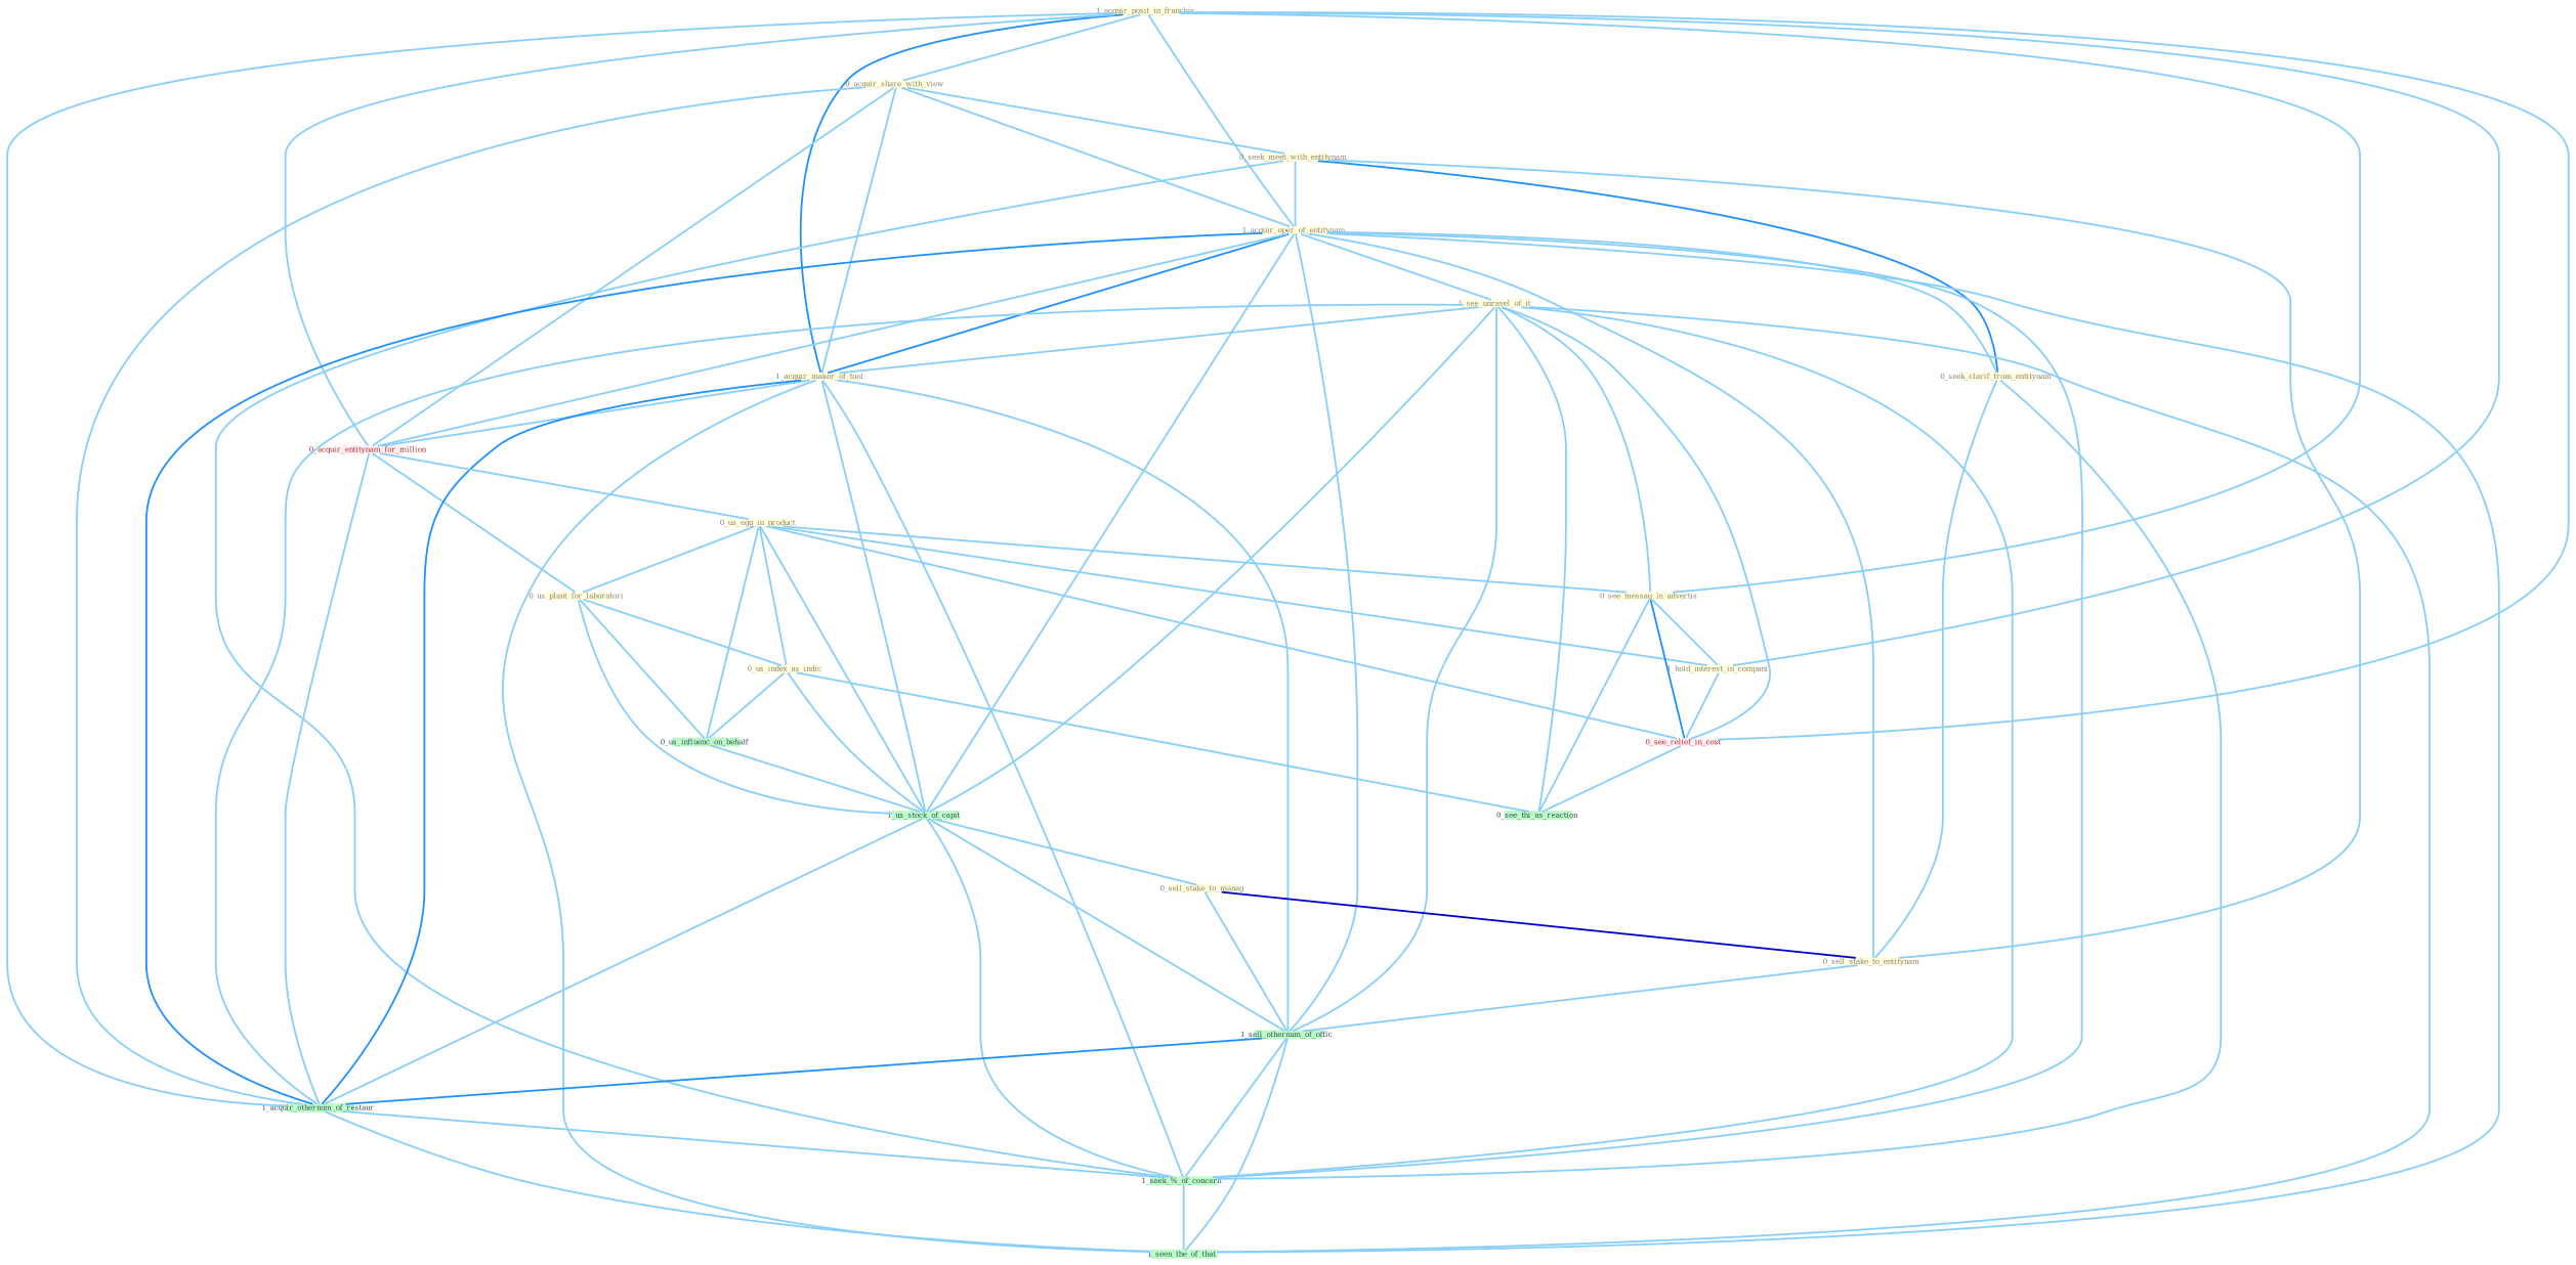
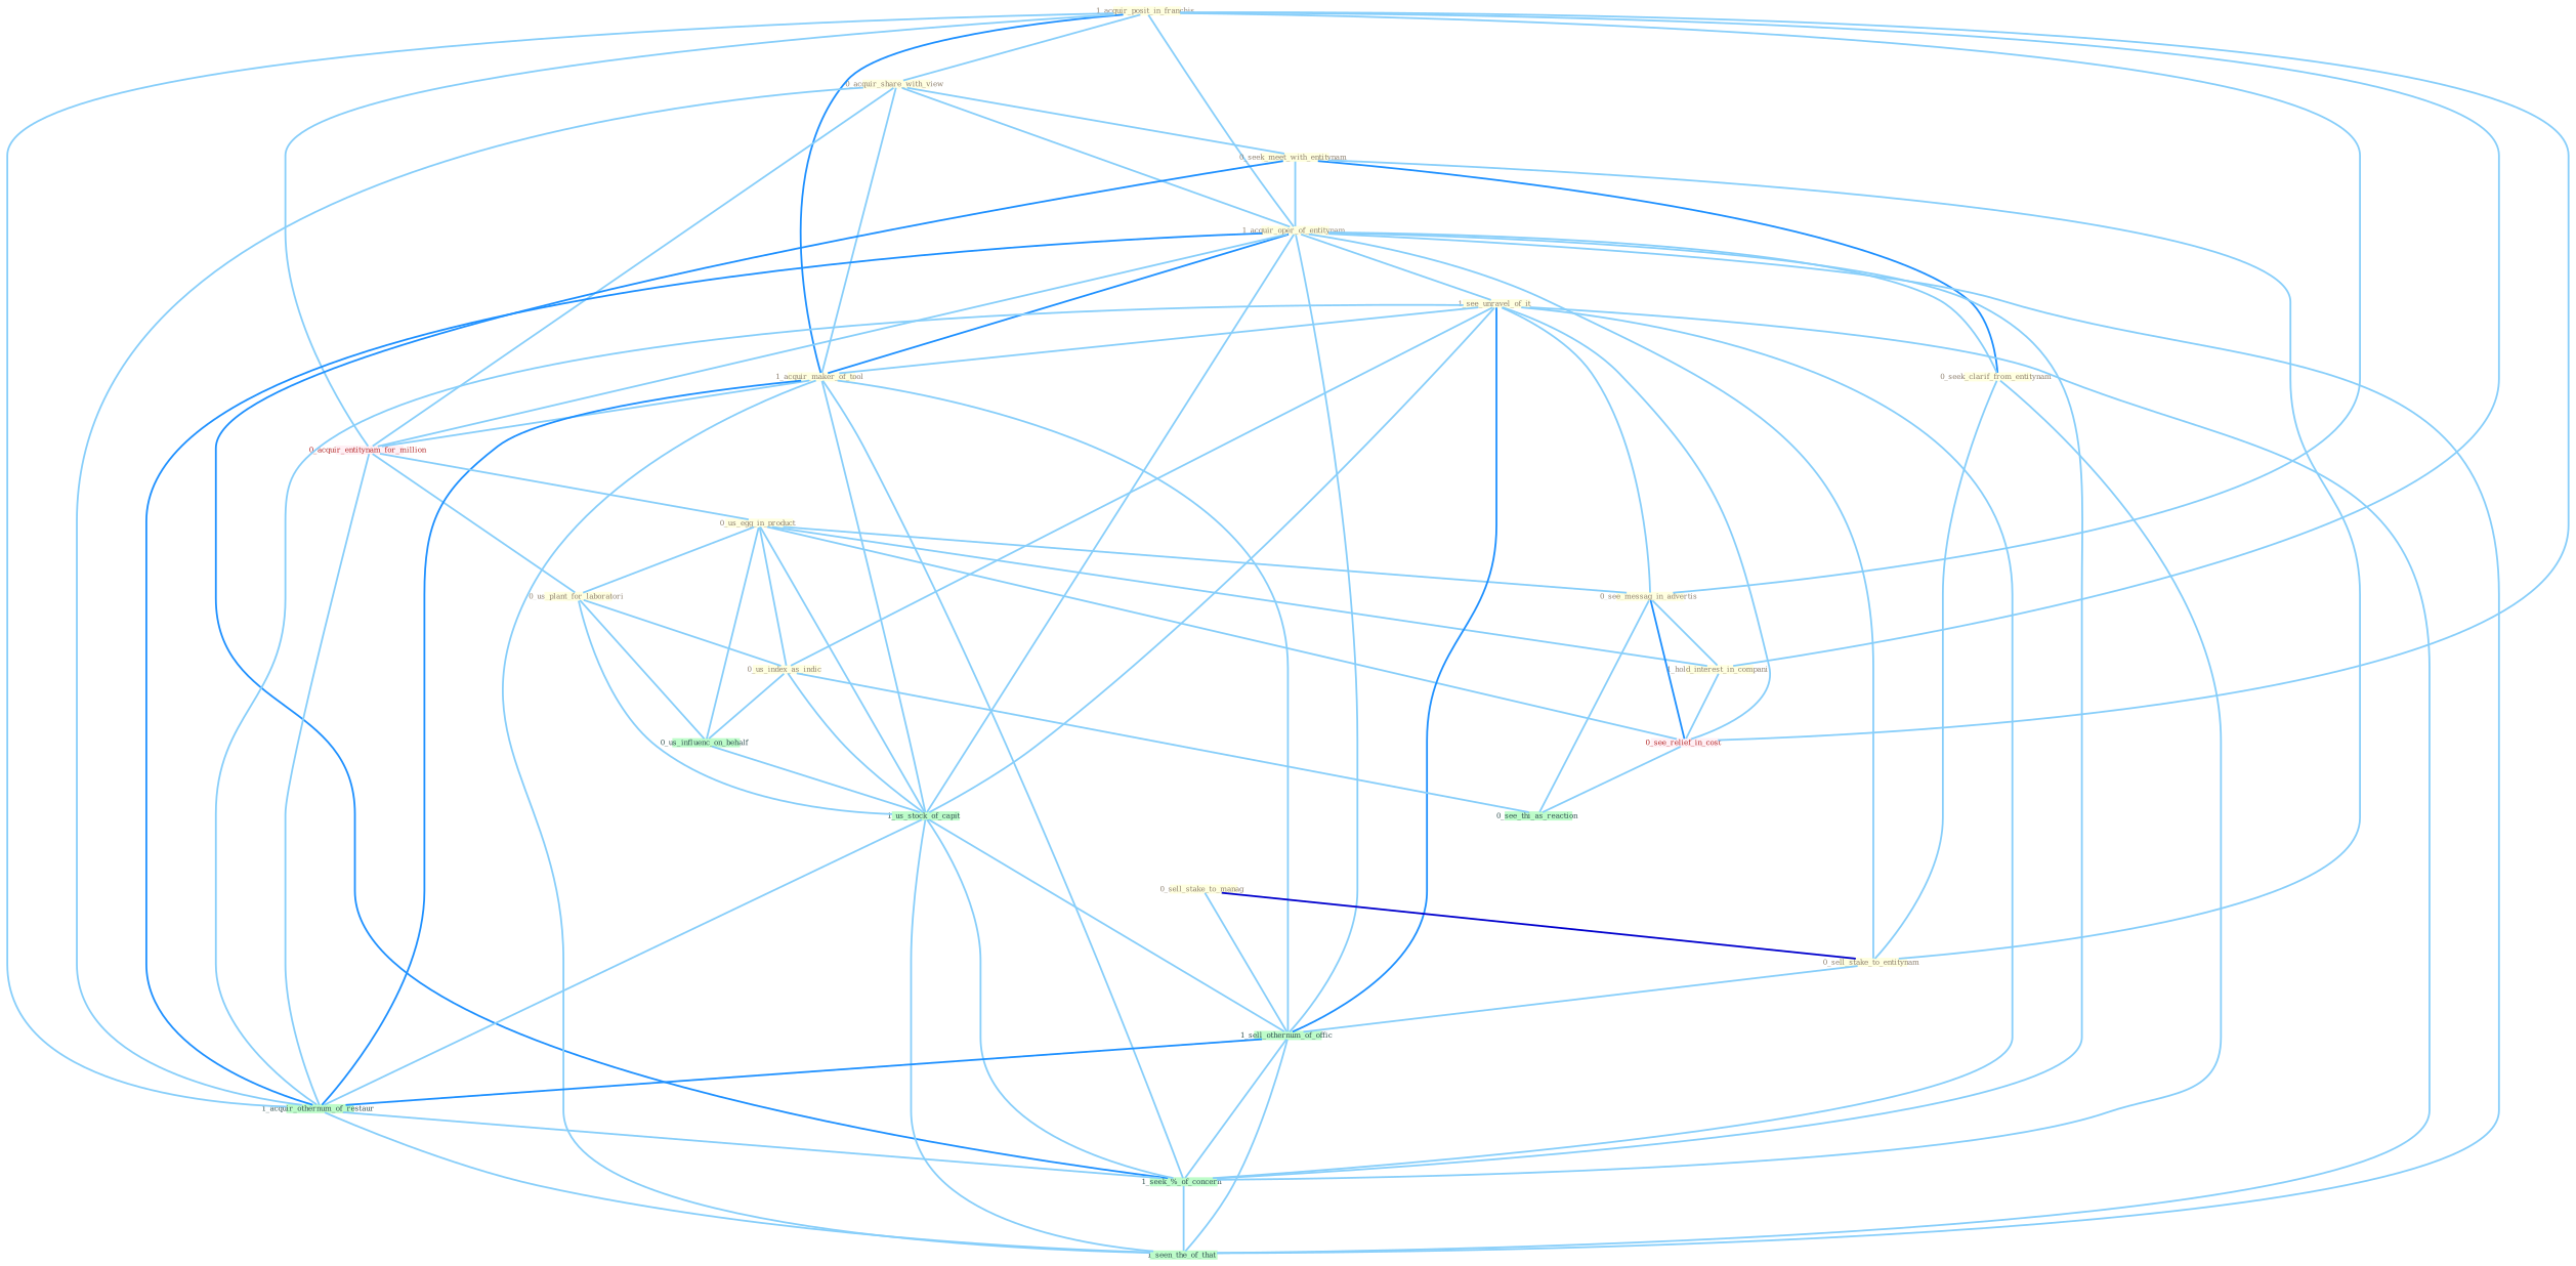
  graph {
    node [color="#ffffe0" fixedsize=true fontcolor="#8b7d6b" fontsize=4 shape=polygon style=filled]
    edge [color="#87cefa" w=1]
    "1_acquir_posit_in_franchis " [height=.06 width=.5]
    "0_us_egg_in_product " [height=.06 width=.5]
    "0_acquir_share_with_view " [height=.06 width=.5]
    "0_seek_meet_with_entitynam " [height=.06 width=.5]
    "1_acquir_oper_of_entitynam " [height=.06 width=.5]
    "1_see_unravel_of_it " [height=.06 width=.5]
    "0_see_messag_in_advertis " [height=.06 width=.5]
    "1_hold_interest_in_compani " [height=.06 width=.5]
    "0_us_plant_for_laboratori " [height=.06 width=.5]
    "1_acquir_maker_of_tool " [height=.06 width=.5]
    "0_seek_clarif_from_entitynam " [height=.06 width=.5]
    "0_sell_stake_to_manag " [height=.06 width=.5]
    "0_us_index_as_indic " [height=.06 width=.5]
    "0_sell_stake_to_entitynam " [height=.06 width=.5]
    "0_acquir_entitynam_for_million " [color="#fff0f5" fontcolor="#b22222" height=.06 width=.5]
    "0_see_relief_in_cost " [color="#fff0f5" fontcolor="#b22222" height=.06 width=.5]
    "1_acquir_othernum_of_restaur " [color="#BDFCC9" fontcolor="#2f4f4f" height=.06 width=.5]
    "0_us_influenc_on_behalf " [color="#BDFCC9" fontcolor="#2f4f4f" height=.06 width=.5]
    "1_us_stock_of_capit " [color="#BDFCC9" fontcolor="#2f4f4f" height=.06 width=.5]
    "1_seek_%_of_concern " [color="#BDFCC9" fontcolor="#2f4f4f" height=.06 width=.5]
    "1_sell_othernum_of_offic " [color="#BDFCC9" fontcolor="#2f4f4f" height=.06 width=.5]
    "1_seen_the_of_that " [color="#BDFCC9" fontcolor="#2f4f4f" height=.06 width=.5]
    "0_see_thi_as_reaction " [color="#BDFCC9" fontcolor="#2f4f4f" height=.06 width=.5]
    subgraph sub_1 {
      "1_acquir_posit_in_franchis "
      "0_us_egg_in_product "
      "0_acquir_share_with_view "
      "0_seek_meet_with_entitynam "
      "1_acquir_oper_of_entitynam "
      "1_see_unravel_of_it "
      "0_see_messag_in_advertis "
      "1_hold_interest_in_compani "
      "0_us_plant_for_laboratori "
      "1_acquir_maker_of_tool "
      "0_seek_clarif_from_entitynam "
      "0_sell_stake_to_manag "
      "0_us_index_as_indic "
      "0_sell_stake_to_entitynam "
    }
    subgraph sub_2 {
      "0_acquir_entitynam_for_million "
      "0_see_relief_in_cost "
    }
    "1_acquir_posit_in_franchis " -- "0_acquir_share_with_view "
    "1_acquir_posit_in_franchis " -- "1_acquir_oper_of_entitynam "
    "1_acquir_posit_in_franchis " -- "0_see_messag_in_advertis "
    "1_acquir_posit_in_franchis " -- "1_hold_interest_in_compani "
    "1_acquir_posit_in_franchis " -- "1_acquir_maker_of_tool " [color="#1e90ff"]
    "1_acquir_posit_in_franchis " -- "0_acquir_entitynam_for_million "
    "1_acquir_posit_in_franchis " -- "0_see_relief_in_cost "
    "1_acquir_posit_in_franchis " -- "1_acquir_othernum_of_restaur "
    "0_us_egg_in_product " -- "0_see_messag_in_advertis "
    "0_us_egg_in_product " -- "1_hold_interest_in_compani "
    "0_us_egg_in_product " -- "0_us_plant_for_laboratori "
    "0_us_egg_in_product " -- "0_us_index_as_indic "
    "0_us_egg_in_product " -- "0_see_relief_in_cost "
    "0_us_egg_in_product " -- "0_us_influenc_on_behalf "
    "0_us_egg_in_product " -- "1_us_stock_of_capit "
    "0_acquir_share_with_view " -- "0_seek_meet_with_entitynam "
    "0_acquir_share_with_view " -- "1_acquir_oper_of_entitynam "
    "0_acquir_share_with_view " -- "1_acquir_maker_of_tool "
    "0_acquir_share_with_view " -- "0_acquir_entitynam_for_million "
    "0_acquir_share_with_view " -- "1_acquir_othernum_of_restaur "
    "0_seek_meet_with_entitynam " -- "1_acquir_oper_of_entitynam "
    "0_seek_meet_with_entitynam " -- "0_seek_clarif_from_entitynam " [color="#1e90ff" w=2]
    "0_seek_meet_with_entitynam " -- "0_sell_stake_to_entitynam "
-   "0_seek_meet_with_entitynam " -- "1_seek_%_of_concern "
+   "0_seek_meet_with_entitynam " -- "1_seek_%_of_concern " [color="#1e90ff"]
    "1_acquir_oper_of_entitynam " -- "1_see_unravel_of_it "
    "1_acquir_oper_of_entitynam " -- "1_acquir_maker_of_tool " [color="#1e90ff" w=2]
    "1_acquir_oper_of_entitynam " -- "0_seek_clarif_from_entitynam "
    "1_acquir_oper_of_entitynam " -- "0_sell_stake_to_entitynam "
    "1_acquir_oper_of_entitynam " -- "0_acquir_entitynam_for_million "
    "1_acquir_oper_of_entitynam " -- "1_acquir_othernum_of_restaur " [color="#1e90ff" w=2]
    "1_acquir_oper_of_entitynam " -- "1_us_stock_of_capit "
    "1_acquir_oper_of_entitynam " -- "1_seek_%_of_concern "
    "1_acquir_oper_of_entitynam " -- "1_sell_othernum_of_offic "
    "1_acquir_oper_of_entitynam " -- "1_seen_the_of_that "
    "1_see_unravel_of_it " -- "0_see_messag_in_advertis "
    "1_see_unravel_of_it " -- "1_acquir_maker_of_tool "
    "1_see_unravel_of_it " -- "0_see_relief_in_cost "
    "1_see_unravel_of_it " -- "1_acquir_othernum_of_restaur "
    "1_see_unravel_of_it " -- "1_us_stock_of_capit "
    "1_see_unravel_of_it " -- "1_seek_%_of_concern "
-   "1_see_unravel_of_it " -- "1_sell_othernum_of_offic "
+   "1_see_unravel_of_it " -- "1_sell_othernum_of_offic " [color="#1e90ff"]
    "1_see_unravel_of_it " -- "1_seen_the_of_that "
-   "1_see_unravel_of_it " -- "0_see_thi_as_reaction "
+   "1_see_unravel_of_it " -- "0_us_index_as_indic "
    "0_see_messag_in_advertis " -- "1_hold_interest_in_compani "
    "0_see_messag_in_advertis " -- "0_see_relief_in_cost " [color="#1e90ff" w=2]
    "0_see_messag_in_advertis " -- "0_see_thi_as_reaction "
    "1_hold_interest_in_compani " -- "0_see_relief_in_cost "
    "0_us_plant_for_laboratori " -- "0_us_index_as_indic "
    "0_us_plant_for_laboratori " -- "0_acquir_entitynam_for_million "
    "0_us_plant_for_laboratori " -- "0_us_influenc_on_behalf "
    "0_us_plant_for_laboratori " -- "1_us_stock_of_capit "
    "1_acquir_maker_of_tool " -- "0_acquir_entitynam_for_million "
    "1_acquir_maker_of_tool " -- "1_acquir_othernum_of_restaur " [color="#1e90ff" w=2]
    "1_acquir_maker_of_tool " -- "1_us_stock_of_capit "
    "1_acquir_maker_of_tool " -- "1_seek_%_of_concern "
    "1_acquir_maker_of_tool " -- "1_sell_othernum_of_offic "
    "1_acquir_maker_of_tool " -- "1_seen_the_of_that "
    "0_seek_clarif_from_entitynam " -- "0_sell_stake_to_entitynam "
    "0_seek_clarif_from_entitynam " -- "1_seek_%_of_concern "
    "0_sell_stake_to_manag " -- "0_sell_stake_to_entitynam " [color="#0000cd" w=3]
    "0_sell_stake_to_manag " -- "1_sell_othernum_of_offic "
    "0_us_index_as_indic " -- "0_us_influenc_on_behalf "
    "0_us_index_as_indic " -- "1_us_stock_of_capit "
    "0_us_index_as_indic " -- "0_see_thi_as_reaction "
    "0_sell_stake_to_entitynam " -- "1_sell_othernum_of_offic "
    "0_acquir_entitynam_for_million " -- "0_us_egg_in_product "
    "0_acquir_entitynam_for_million " -- "1_acquir_othernum_of_restaur "
    "0_see_relief_in_cost " -- "0_see_thi_as_reaction "
    "1_acquir_othernum_of_restaur " -- "1_us_stock_of_capit "
    "1_acquir_othernum_of_restaur " -- "1_seek_%_of_concern "
    "1_acquir_othernum_of_restaur " -- "1_seen_the_of_that "
    "0_us_influenc_on_behalf " -- "1_us_stock_of_capit "
    "1_us_stock_of_capit " -- "1_seek_%_of_concern "
-   "1_us_stock_of_capit " -- "0_sell_stake_to_manag "
+   "1_us_stock_of_capit " -- "1_seen_the_of_that "
    "1_seek_%_of_concern " -- "1_seen_the_of_that "
    "1_sell_othernum_of_offic " -- "1_acquir_othernum_of_restaur " [color="#1e90ff" w=2]
    "1_sell_othernum_of_offic " -- "1_us_stock_of_capit "
    "1_sell_othernum_of_offic " -- "1_seek_%_of_concern "
    "1_sell_othernum_of_offic " -- "1_seen_the_of_that "
  }
